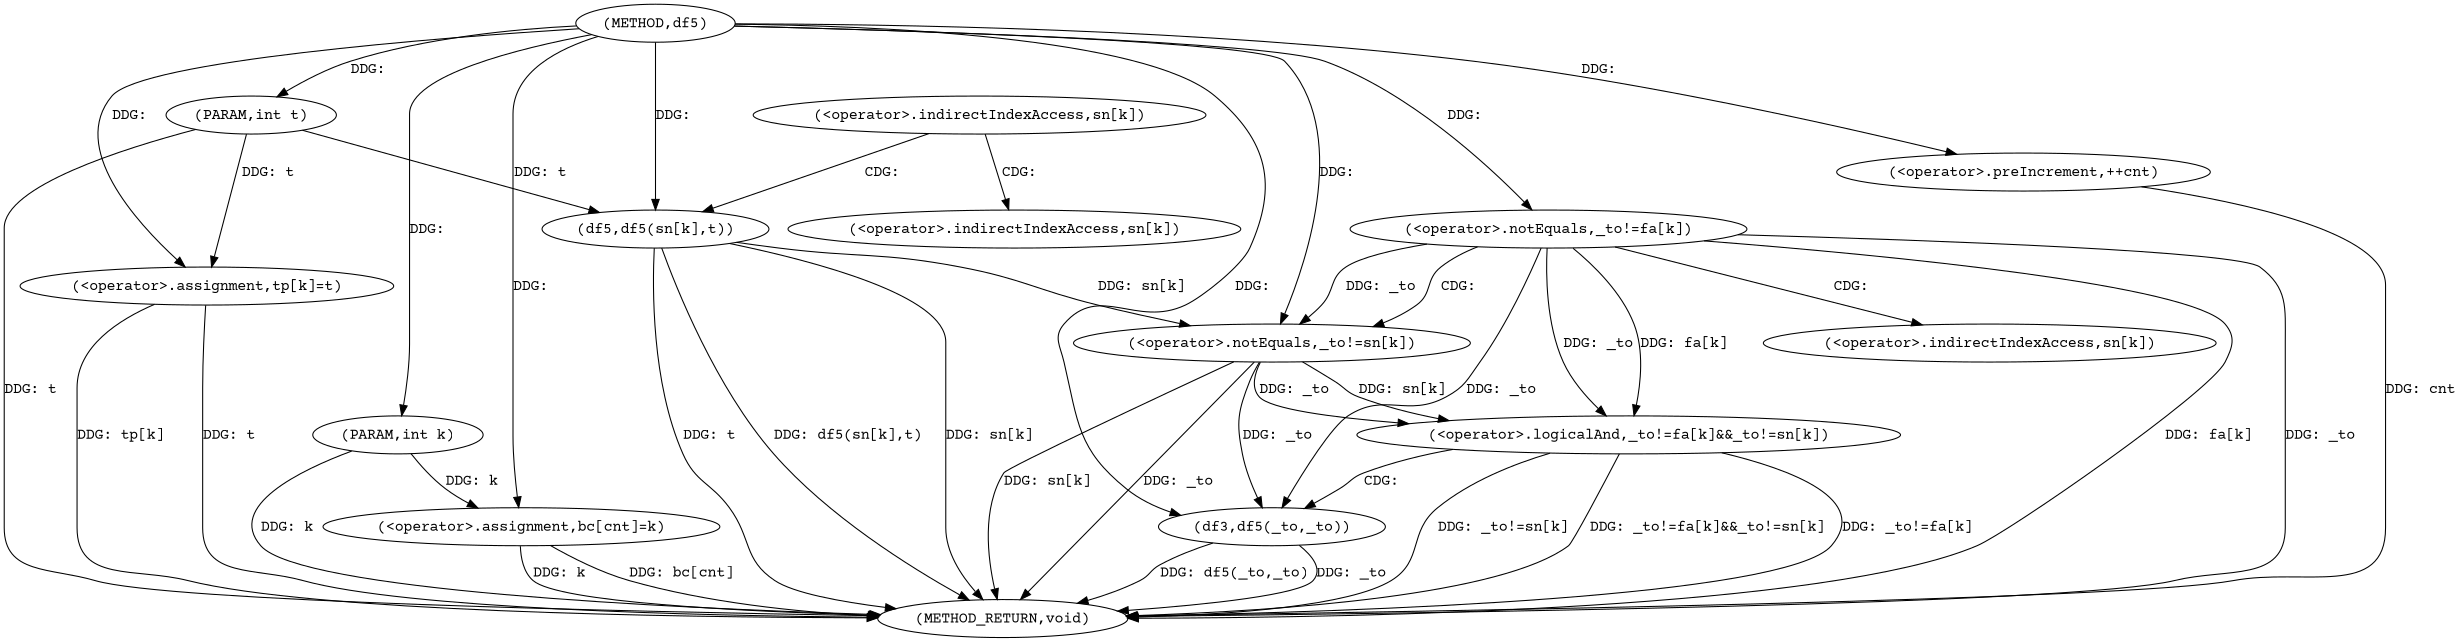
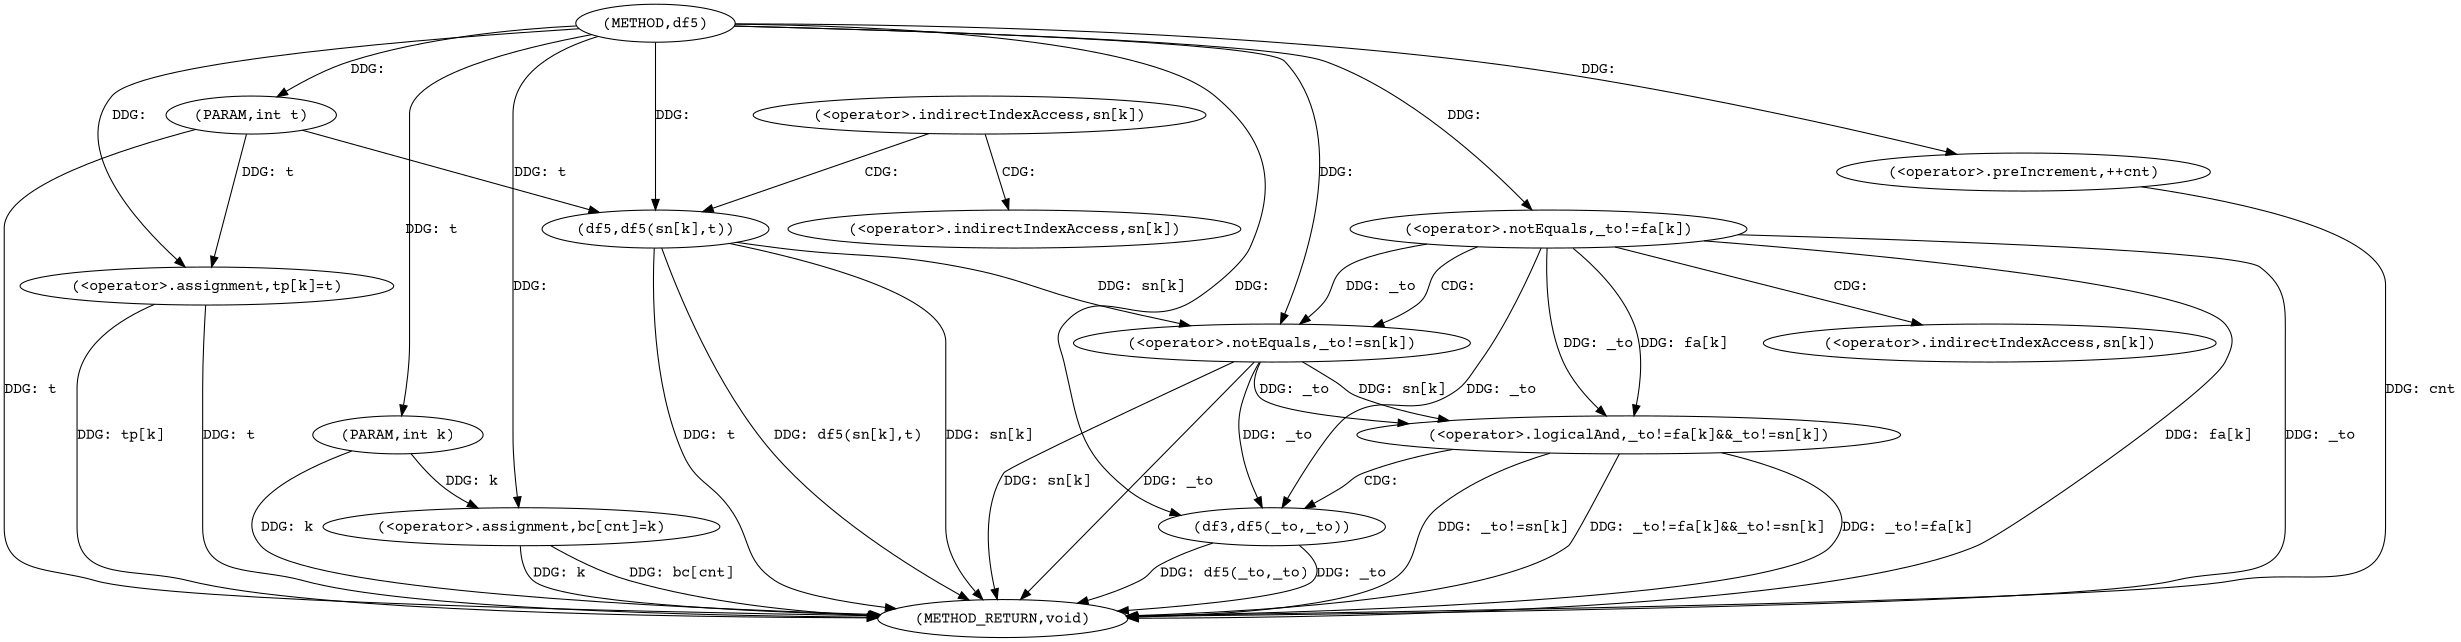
  digraph {
    fontname="Courier Prime"
    node [fontname="Courier Prime"]
    edge [fontname="Courier Prime"]
    n1 [label="(METHOD,df5)"]
    n2 [label="(PARAM,int k)"]
    n3 [label="(PARAM,int t)"]
    n4 [label="(<operator>.assignment,tp[k]=t)"]
    n5 [label="(df5,df5(sn[k],t))"]
    n6 [label="(df3,df5(_to,_to))"]
    n7 [label="(<operator>.assignment,bc[cnt]=k)"]
    n8 [label="(<operator>.notEquals,_to!=fa[k])"]
    n9 [label="(<operator>.notEquals,_to!=sn[k])"]
    n10 [label="(<operator>.preIncrement,++cnt)"]
    n11 [label="(METHOD_RETURN,void)"]
    n12 [label="(<operator>.logicalAnd,_to!=fa[k]&&_to!=sn[k])"]
    n13 [label="(<operator>.indirectIndexAccess,sn[k])"]
    n14 [label="(<operator>.indirectIndexAccess,sn[k])"]
    n15 [label="(<operator>.indirectIndexAccess,sn[k])"]
-   n1 -> n2 [label="DDG: "]
+   n1 -> n2 [label="DDG: t"]
    n1 -> n3 [label="DDG: "]
    n1 -> n4 [label="DDG: "]
    n1 -> n5 [label="DDG: "]
    n1 -> n6 [label="DDG: "]
    n1 -> n7 [label="DDG: "]
    n1 -> n8 [label="DDG: "]
    n1 -> n9 [label="DDG: "]
    n1 -> n10 [label="DDG: "]
    n2 -> n7 [label="DDG: k"]
    n2 -> n11 [label="DDG: k"]
    n3 -> n4 [label="DDG: t"]
    n3 -> n5 [label="DDG: t"]
    n3 -> n11 [label="DDG: t"]
    n4 -> n11 [label="DDG: tp[k]"]
    n4 -> n11 [label="DDG: t"]
    n5 -> n9 [label="DDG: sn[k]"]
    n5 -> n11 [label="DDG: sn[k]"]
    n5 -> n11 [label="DDG: t"]
    n5 -> n11 [label="DDG: df5(sn[k],t)"]
    n6 -> n11 [label="DDG: _to"]
    n6 -> n11 [label="DDG: df5(_to,_to)"]
    n7 -> n11 [label="DDG: bc[cnt]"]
    n7 -> n11 [label="DDG: k"]
    n8 -> n6 [label="DDG: _to"]
    n8 -> n9 [label="DDG: _to"]
    n8 -> n9 [label="CDG: "]
    n8 -> n11 [label="DDG: _to"]
    n8 -> n11 [label="DDG: fa[k]"]
    n8 -> n12 [label="DDG: _to"]
    n8 -> n12 [label="DDG: fa[k]"]
    n8 -> n13 [label="CDG: "]
    n9 -> n6 [label="DDG: _to"]
    n9 -> n11 [label="DDG: _to"]
    n9 -> n11 [label="DDG: sn[k]"]
    n9 -> n12 [label="DDG: sn[k]"]
    n9 -> n12 [label="DDG: _to"]
    n10 -> n11 [label="DDG: cnt"]
    n12 -> n6 [label="CDG: "]
    n12 -> n11 [label="DDG: _to!=fa[k]"]
    n12 -> n11 [label="DDG: _to!=sn[k]"]
    n12 -> n11 [label="DDG: _to!=fa[k]&&_to!=sn[k]"]
    n14 -> n5 [label="CDG: "]
    n14 -> n15 [label="CDG: "]
  }
